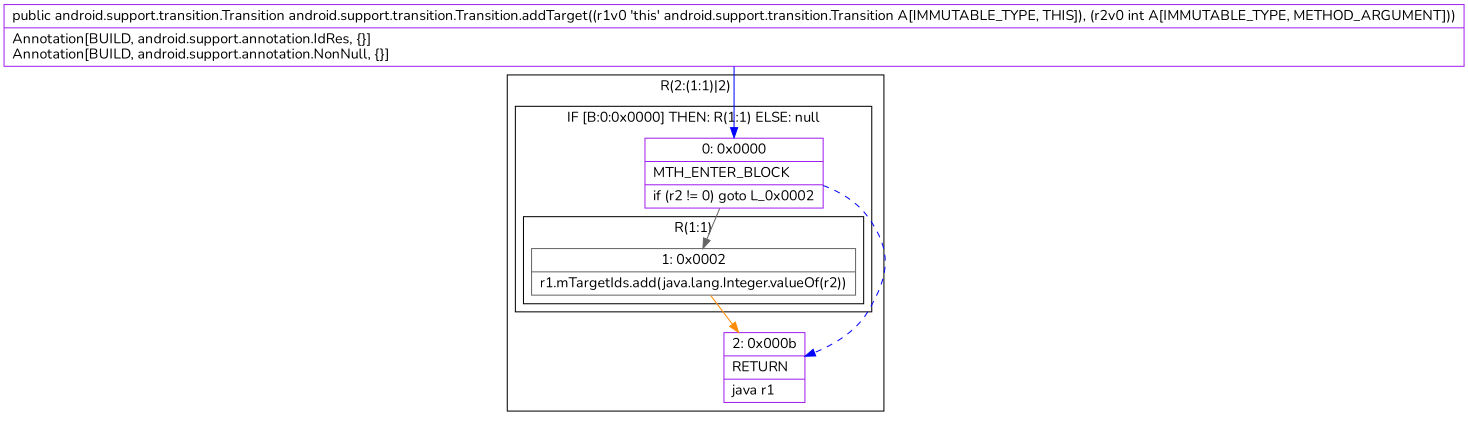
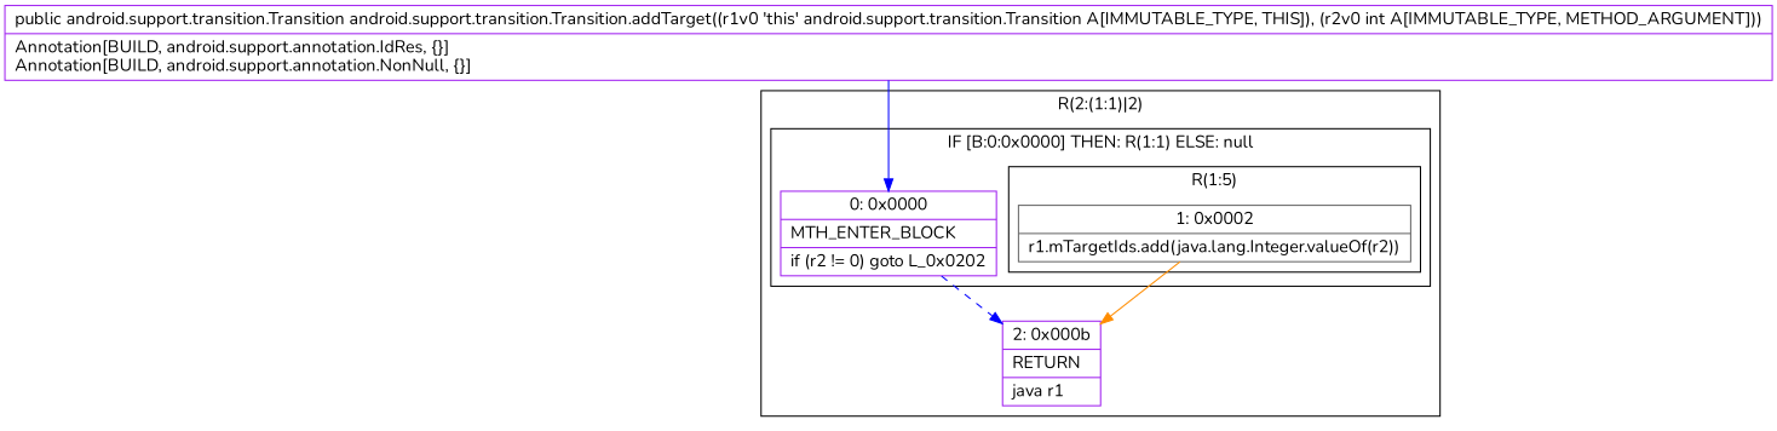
  digraph {
    fontname=Nunito
    node [color=purple fontname=Nunito shape=record]
    edge [color=blue fontname=Nunito]
    n1 [color=gray40 label="{1\:\ 0x0002|r1.mTargetIds.add(java.lang.Integer.valueOf(r2))\l}"]
-   n2 [label="{0\:\ 0x0000|MTH_ENTER_BLOCK\l|if (r2 != 0) goto L_0x0002\l}"]
+   n2 [label="{0\:\ 0x0000|MTH_ENTER_BLOCK\l|if (r2 != 0) goto L_0x0202\l}"]
    n3 [label="{2\:\ 0x000b|RETURN\l|java r1\l}"]
    n4 [label="{public android.support.transition.Transition android.support.transition.Transition.addTarget((r1v0 'this' android.support.transition.Transition A[IMMUTABLE_TYPE, THIS]), (r2v0 int A[IMMUTABLE_TYPE, METHOD_ARGUMENT]))  | Annotation[BUILD, android.support.annotation.IdRes, \{\}]\lAnnotation[BUILD, android.support.annotation.NonNull, \{\}]\l}"]
    subgraph cluster_1 {
      label="R(2:(1:1)|2)"
      n3
      subgraph cluster_2 {
        label="IF [B:0:0x0000] THEN: R(1:1) ELSE: null"
        n2
        subgraph cluster_3 {
-         label="R(1:1)"
+         label="R(1:5)"
          n1
        }
      }
    }
    n1 -> n3 [color=darkorange]
-   n2 -> n1 [color=gray40]
    n2 -> n3 [style=dashed]
    n4 -> n2
  }
